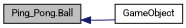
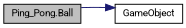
  digraph {
    rankdir=LR
    fontname=Roboto
    node [color=black fontname=Roboto fontsize=10 shape=record style=filled]
    n1 [fillcolor=grey75 fontcolor=black height=0.2 label="Ping_Pong.Ball" width=0.4]
    n2 [fillcolor=white height=0.2 label=GameObject width=0.4]
-   n1 -> n2 [color=midnightblue dir=back fontname=Roboto fontsize=10 labelfontname=Helvetica labelfontsize=10 style=solid]
+   n2 -> n1 [color=midnightblue dir=back fontname=Roboto fontsize=10 labelfontname=Helvetica labelfontsize=10 style=solid]
  }
